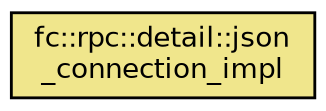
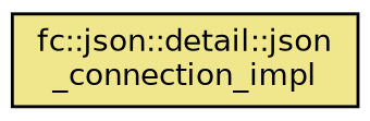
  digraph {
    rankdir=LR
-   n1 [color=black fillcolor=khaki fontname=Helvetica fontsize=10 height=0.2 label="fc::rpc::detail::json\l_connection_impl" shape=record style=filled width=0.4]
+   n1 [color=black fillcolor=khaki fontname=Helvetica fontsize=10 height=0.2 label="fc::json::detail::json\l_connection_impl" shape=record style=filled width=0.4]
  }
